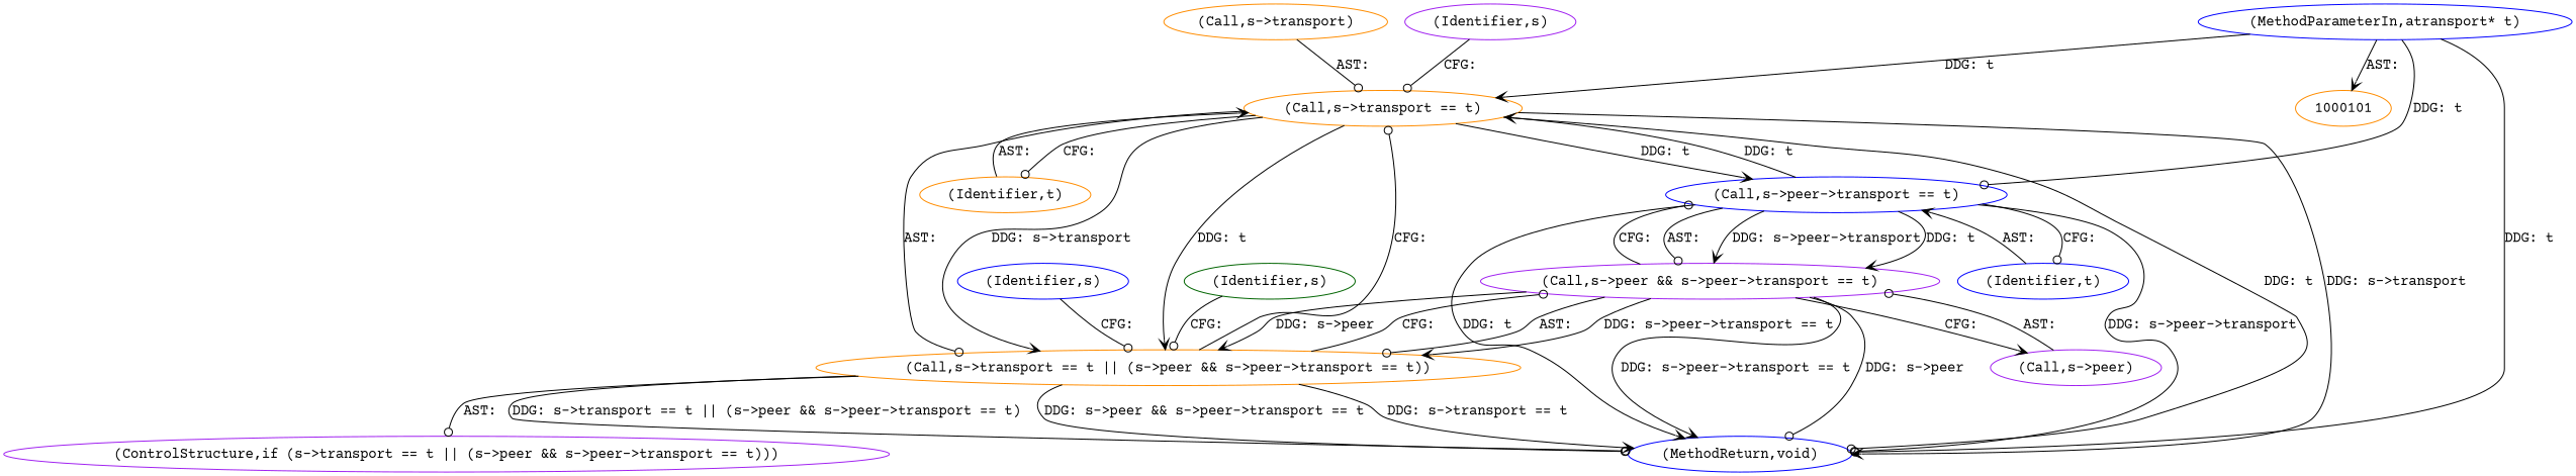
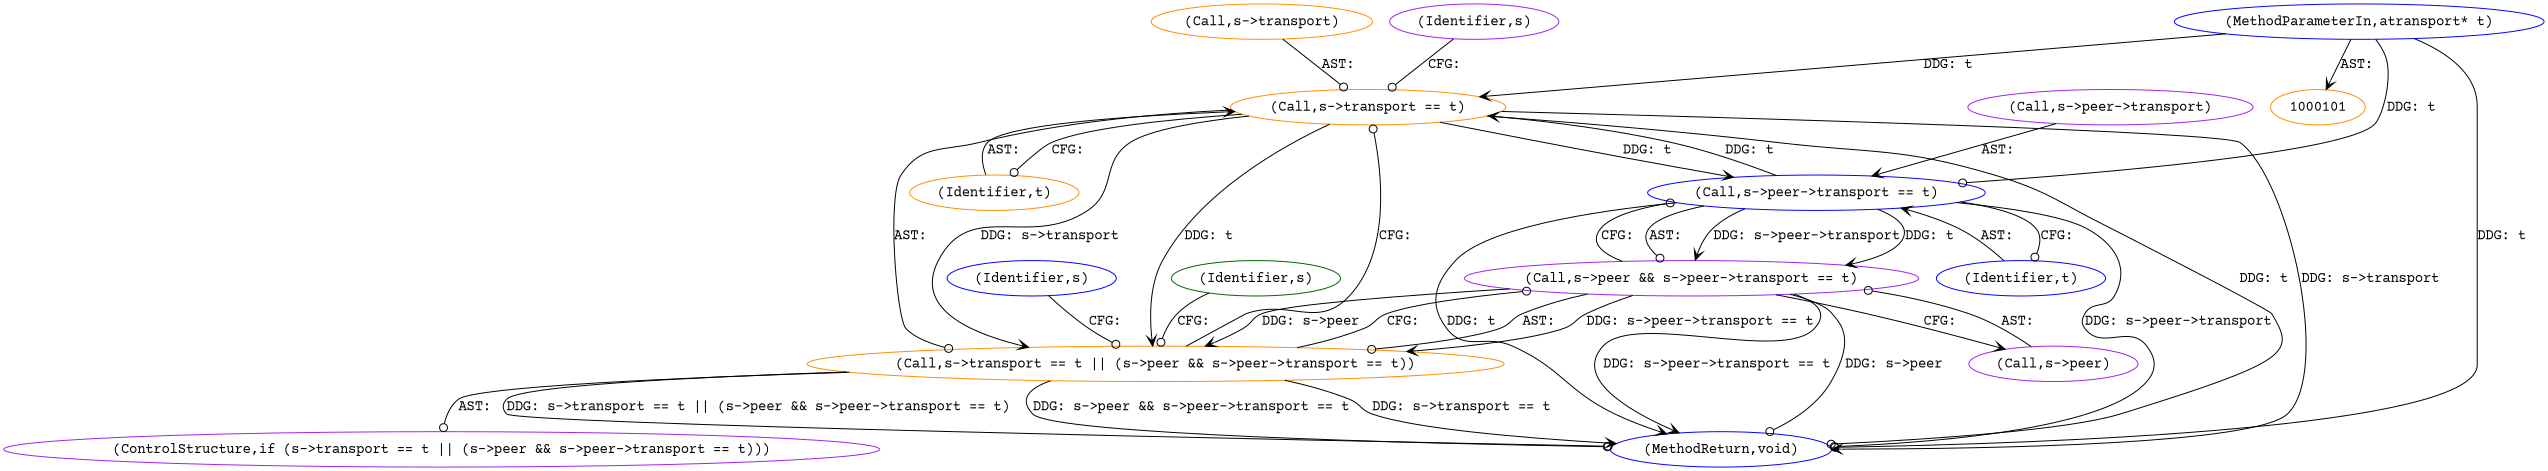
  digraph {
    fontname="Courier Prime"
    node [color=blue fontname="Courier Prime"]
    edge [arrowhead=odot fontname="Courier Prime"]
    n1 [label="(MethodParameterIn,atransport* t)"]
    n2 [color=darkorange label="(Call,s->transport == t)"]
    n3 [label="(Call,s->peer->transport == t)"]
    n4 [label="(MethodReturn,void)"]
    1000101 [color=darkorange]
    n6 [color=darkorange label="(Call,s->transport == t || (s->peer && s->peer->transport == t))"]
    n7 [color=darkorange label="(Identifier,t)"]
    n8 [color=purple label="(Call,s->peer && s->peer->transport == t)"]
    n9 [label="(Identifier,t)"]
    n10 [color=purple label="(ControlStructure,if (s->transport == t || (s->peer && s->peer->transport == t)))"]
    n11 [color=purple label="(Call,s->peer)"]
    n12 [color=darkorange label="(Call,s->transport)"]
+   n13 [color=purple label="(Call,s->peer->transport)"]
    n14 [label="(Identifier,s)"]
    n15 [color=darkgreen label="(Identifier,s)"]
    n16 [color=purple label="(Identifier,s)"]
    n1 -> n2 [arrowhead=vee label="DDG: t"]
    n1 -> n3 [label="DDG: t"]
    n1 -> n4 [label="DDG: t"]
    n1 -> 1000101 [arrowhead=vee label="AST: "]
    n2 -> n3 [arrowhead=vee label="DDG: t"]
    n2 -> n4 [arrowhead=vee label="DDG: s->transport"]
    n2 -> n4 [label="DDG: t"]
    n2 -> n6 [label="AST: "]
    n2 -> n6 [arrowhead=vee label="DDG: s->transport"]
    n2 -> n6 [arrowhead=vee label="DDG: t"]
    n2 -> n7 [label="CFG: "]
    n3 -> n2 [arrowhead=vee label="DDG: t"]
    n3 -> n4 [arrowhead=vee label="DDG: t"]
    n3 -> n4 [label="DDG: s->peer->transport"]
    n3 -> n8 [label="AST: "]
    n3 -> n8 [arrowhead=vee label="DDG: s->peer->transport"]
    n3 -> n8 [arrowhead=vee label="DDG: t"]
    n3 -> n9 [label="CFG: "]
    n6 -> n2 [label="CFG: "]
    n6 -> n4 [label="DDG: s->transport == t || (s->peer && s->peer->transport == t)"]
    n6 -> n4 [label="DDG: s->peer && s->peer->transport == t"]
    n6 -> n4 [arrowhead=vee label="DDG: s->transport == t"]
    n6 -> n8 [label="CFG: "]
    n6 -> n10 [label="AST: "]
    n7 -> n2 [arrowhead=vee label="AST: "]
    n8 -> n3 [label="CFG: "]
    n8 -> n4 [arrowhead=vee label="DDG: s->peer->transport == t"]
    n8 -> n4 [label="DDG: s->peer"]
    n8 -> n6 [label="AST: "]
    n8 -> n6 [arrowhead=vee label="DDG: s->peer"]
    n8 -> n6 [arrowhead=vee label="DDG: s->peer->transport == t"]
    n8 -> n11 [arrowhead=vee label="CFG: "]
    n9 -> n3 [arrowhead=vee label="AST: "]
    n11 -> n8 [label="AST: "]
    n12 -> n2 [label="AST: "]
+   n13 -> n3 [arrowhead=vee label="AST: "]
    n14 -> n6 [label="CFG: "]
    n15 -> n6 [label="CFG: "]
    n16 -> n2 [label="CFG: "]
  }
